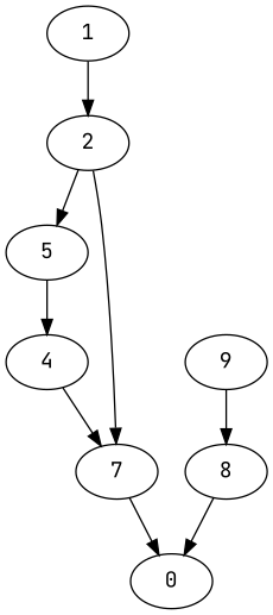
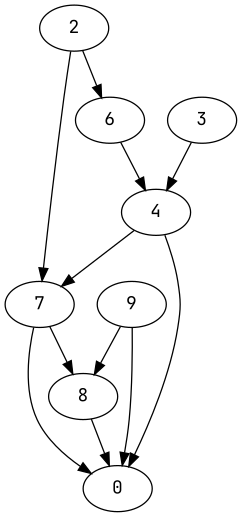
  digraph {
    fontname="JetBrains Mono"
    node [fontname="JetBrains Mono"]
    edge [fontname="JetBrains Mono"]
-   1
    2
-   5
+   5 [label=6]
    7
+   3
    4
    n7 [label=0]
    8
    9
-   1 -> 2
    2 -> 5
    2 -> 7
    5 -> 4
    7 -> n7
+   7 -> 8
+   3 -> 4
    4 -> 7
+   4 -> n7
    8 -> n7
+   9 -> n7
    9 -> 8
  }
